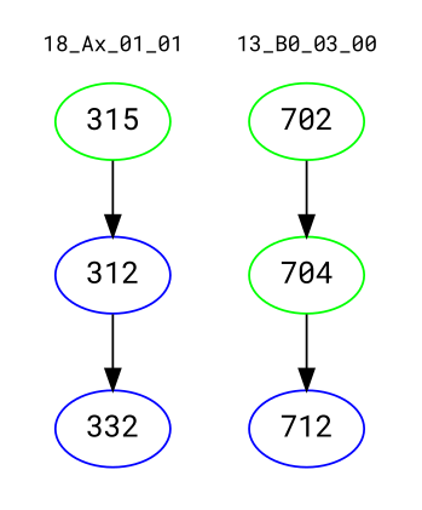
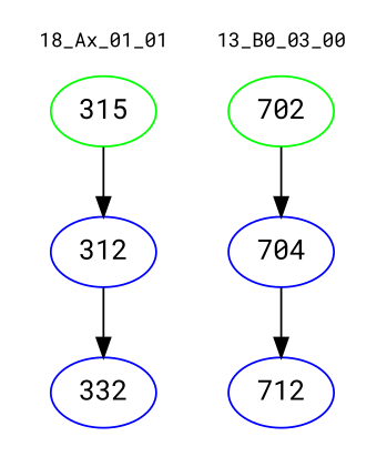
  digraph {
    fontname="Roboto Mono"
    node [color=blue fontname="Roboto Mono"]
    edge [color=black fontname="Roboto Mono"]
    n1 [color=green label=315]
    n2 [label=312]
    n3 [label=332]
    n4 [color=green label=702]
-   n5 [color=green label=704]
+   n5 [label=704]
    n6 [label=712]
    subgraph cluster_1 {
      color=white
      fontsize=10
      label="18_Ax_01_01"
      n1
      n2
      n3
    }
    subgraph cluster_2 {
      color=white
      fontsize=10
      label="13_B0_03_00"
      n4
      n5
      n6
    }
    n1 -> n2
    n2 -> n3
    n4 -> n5
    n5 -> n6
  }
